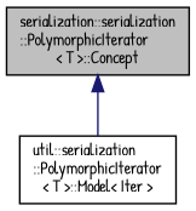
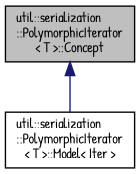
  digraph {
    fontname="Patrick Hand"
    node [color=black fontname="Patrick Hand" fontsize=10 shape=record style=filled]
-   n1 [fillcolor=grey75 fontcolor=black height=0.2 label="serialization::serialization\l::PolymorphicIterator\l\< T \>::Concept" width=0.4]
+   n1 [fillcolor=grey75 fontcolor=black height=0.2 label="util::serialization\l::PolymorphicIterator\l\< T \>::Concept" width=0.4]
    n2 [fillcolor=white height=0.2 label="util::serialization\l::PolymorphicIterator\l\< T \>::Model\< Iter \>" width=0.4]
    n1 -> n2 [color=midnightblue dir=back fontname="Patrick Hand" fontsize=10 labelfontname=Helvetica labelfontsize=10 style=solid]
  }
